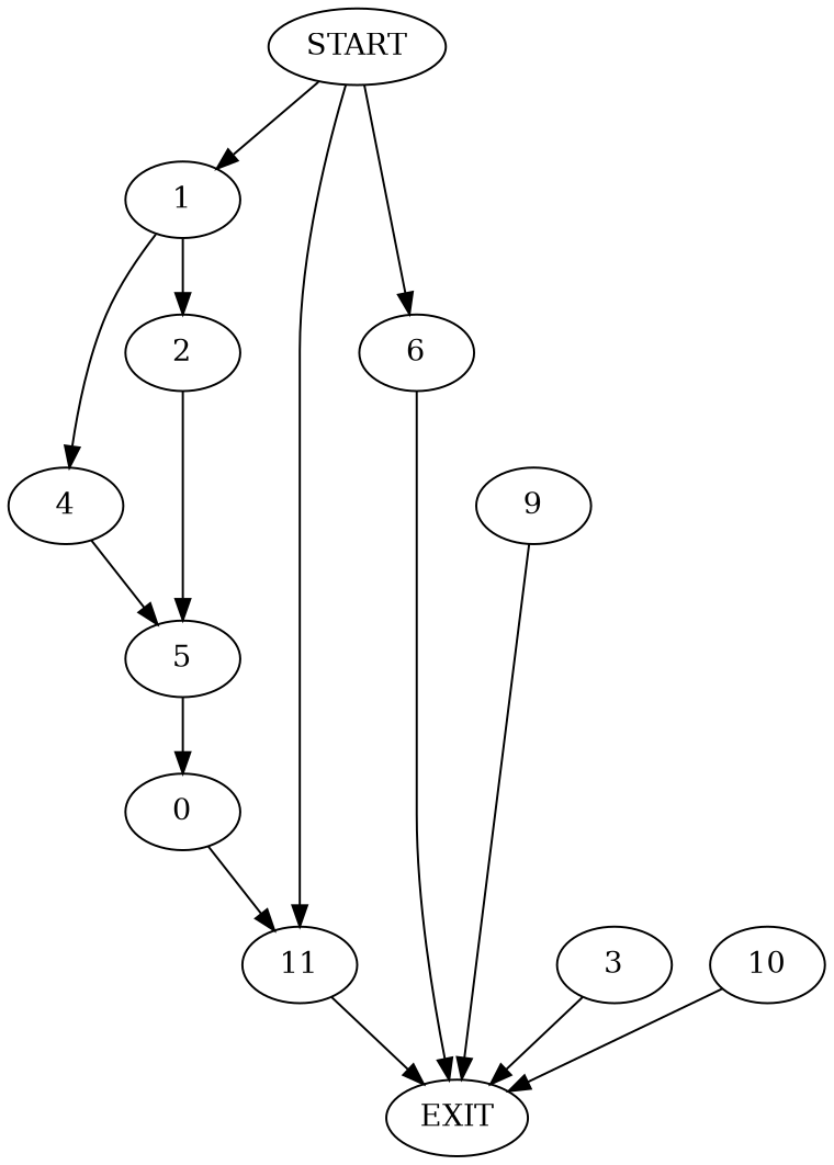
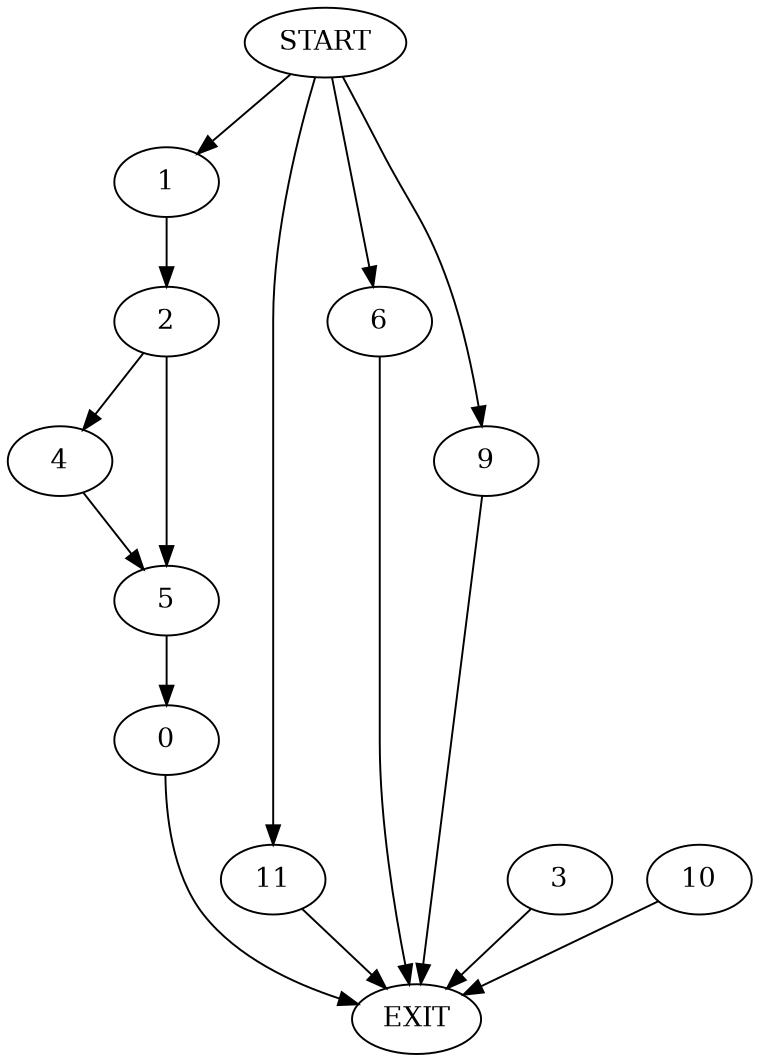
  digraph {
    n1 [label=START]
    1
    6
    9
    11
    2
    n7 [label=EXIT]
    4
    5
    3
    n11 [label=0]
    10
    n1 -> 1
    n1 -> 6
+   n1 -> 9
    n1 -> 11
    1 -> 2
    6 -> n7
    9 -> n7
    11 -> n7
-   1 -> 4
+   2 -> 4
    2 -> 5
    4 -> 5
    5 -> n11
    3 -> n7
-   n11 -> 11
+   n11 -> n7
    10 -> n7
  }
